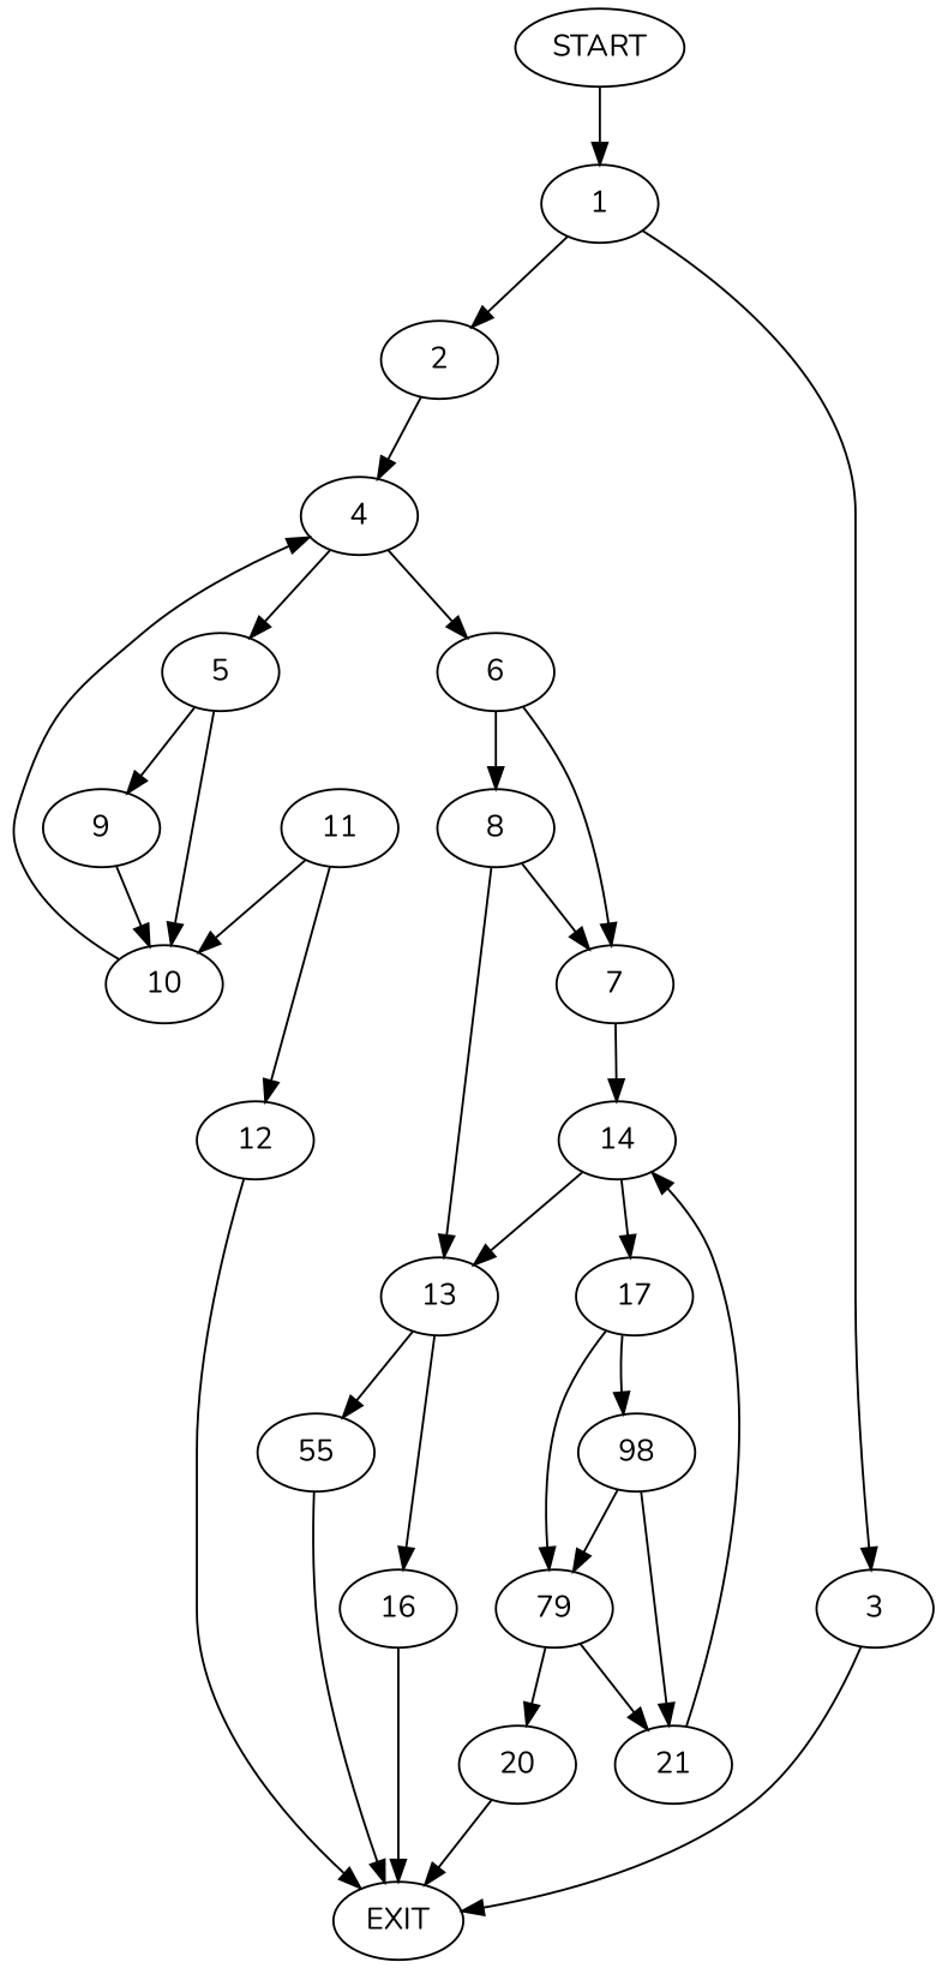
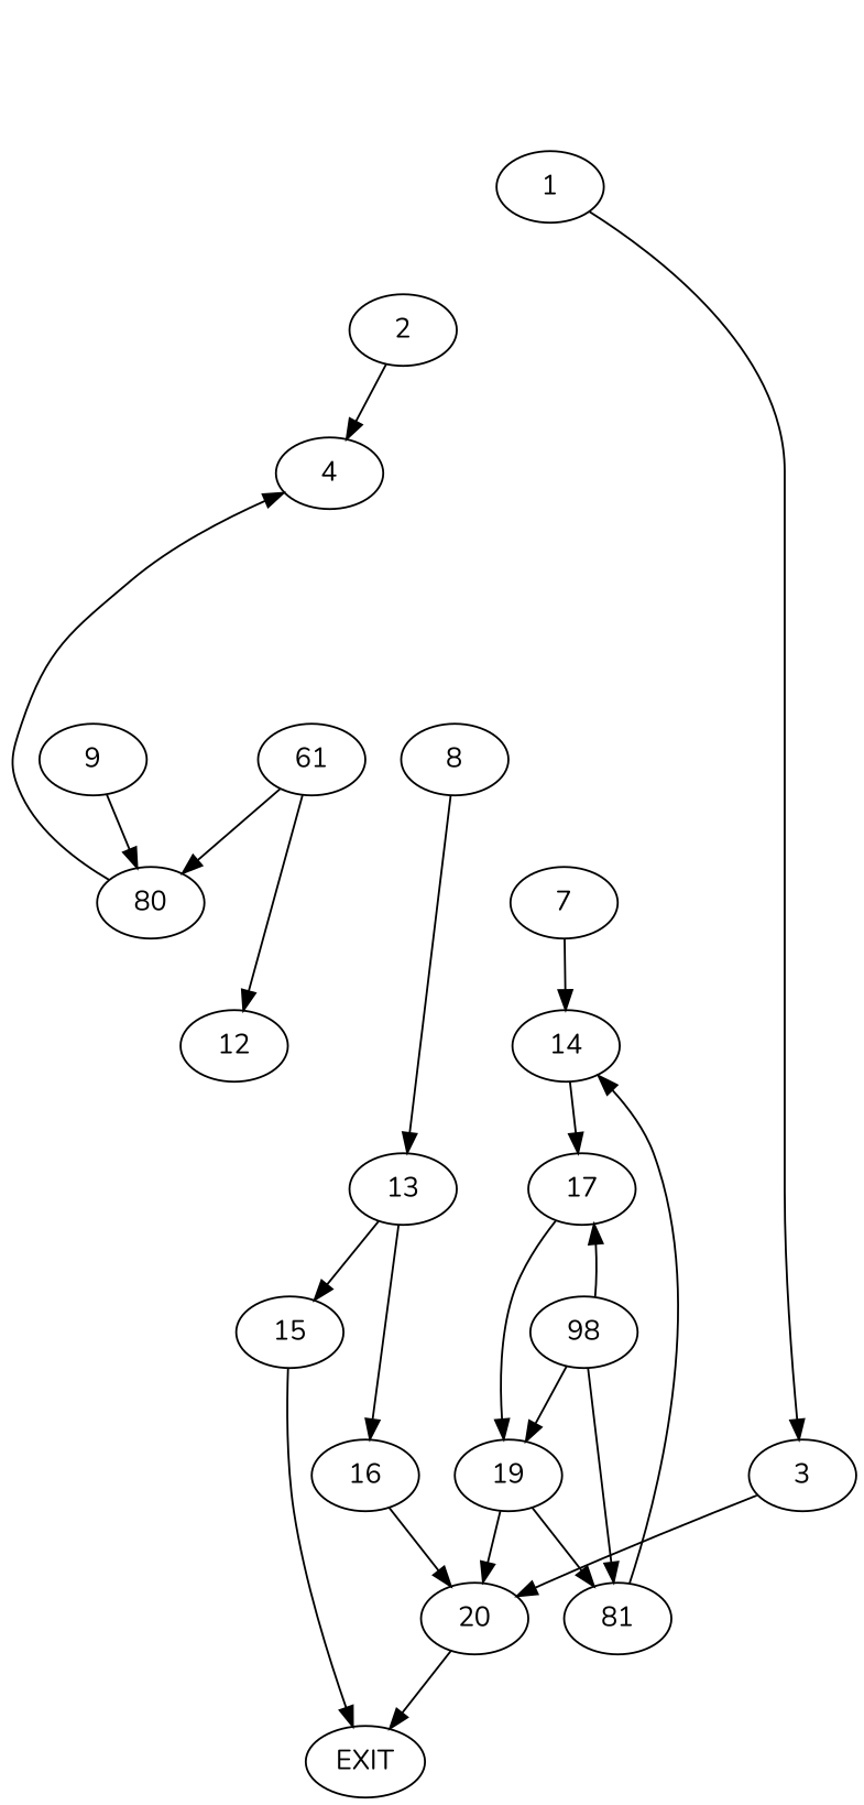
  digraph {
    fontname=Nunito
    node [fontname=Nunito]
    edge [fontname=Nunito]
-   n1 [label=START]
    1
    2
    3
    n5 [label=EXIT]
    4
-   5
-   6
    9
-   10
+   10 [label=80]
    7
    8
    14
    13
    17
-   15 [label=55]
+   15
    16
-   11
+   11 [label=61]
    12
    n20 [label=98]
-   19 [label=79]
-   21
+   19
+   21 [label=81]
    20
-   n1 -> 1
-   1 -> 2
    1 -> 3
    2 -> 4
-   3 -> n5
-   4 -> 5
-   4 -> 6
-   5 -> 9
-   5 -> 10
-   6 -> 7
-   6 -> 8
+   3 -> 20
    9 -> 10
    10 -> 4
    7 -> 14
-   8 -> 7
    8 -> 13
-   14 -> 13
    14 -> 17
    13 -> 15
    13 -> 16
-   17 -> n20
+   n20 -> 17
    17 -> 19
    15 -> n5
-   16 -> n5
+   16 -> 20
    11 -> 10
    11 -> 12
-   12 -> n5
    n20 -> 19
    n20 -> 21
    19 -> 21
    19 -> 20
    21 -> 14
    20 -> n5
  }
